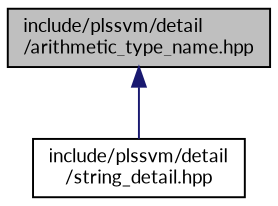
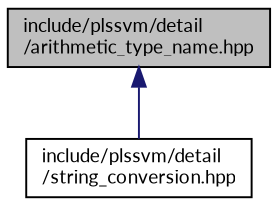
  digraph {
    fontname=Lato
    node [color=black fontname=Lato fontsize=10 shape=record style=filled]
    n1 [fillcolor=grey75 fontcolor=black height=0.2 label="include/plssvm/detail\l/arithmetic_type_name.hpp" width=0.4]
-   n2 [fillcolor=white height=0.2 label="include/plssvm/detail\l/string_detail.hpp" width=0.4]
+   n2 [fillcolor=white height=0.2 label="include/plssvm/detail\l/string_conversion.hpp" width=0.4]
    n1 -> n2 [color=midnightblue dir=back fontname=Lato fontsize=10 labelfontname=Helvetica labelfontsize=10 style=solid]
  }
